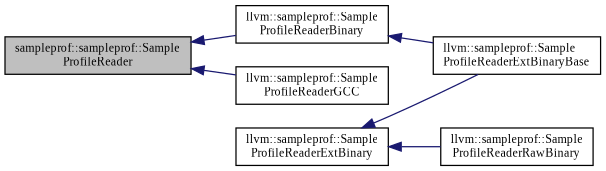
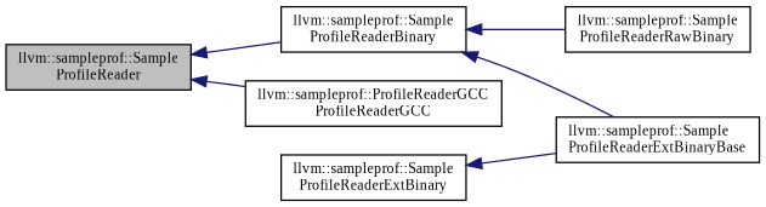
  digraph {
    fontname="Liberation Serif"
    rankdir=LR
    node [color=black fontname="Liberation Serif" fontsize=10 shape=record]
    edge [color=midnightblue dir=back fontname="Liberation Serif" fontsize=10 labelfontname=Helvetica labelfontsize=10 style=solid]
-   n1 [fillcolor=grey75 fontcolor=black height=0.2 label="sampleprof::sampleprof::Sample\lProfileReader" style=filled width=0.4]
+   n1 [fillcolor=grey75 fontcolor=black height=0.2 label="llvm::sampleprof::Sample\lProfileReader" style=filled width=0.4]
    n2 [height=0.2 label="llvm::sampleprof::Sample\lProfileReaderBinary" width=0.4]
-   n3 [height=0.2 label="llvm::sampleprof::Sample\lProfileReaderGCC" width=0.4]
+   n3 [height=0.2 label="llvm::sampleprof::ProfileReaderGCC\lProfileReaderGCC" width=0.4]
    n4 [height=0.2 label="llvm::sampleprof::Sample\lProfileReaderExtBinaryBase" width=0.4]
    n5 [height=0.2 label="llvm::sampleprof::Sample\lProfileReaderRawBinary" width=0.4]
    n6 [height=0.2 label="llvm::sampleprof::Sample\lProfileReaderExtBinary" width=0.4]
    n1 -> n2
    n1 -> n3
    n2 -> n4
-   n6 -> n5
+   n2 -> n5
    n6 -> n4
  }
